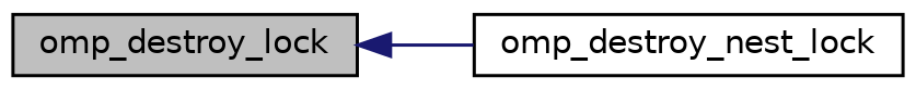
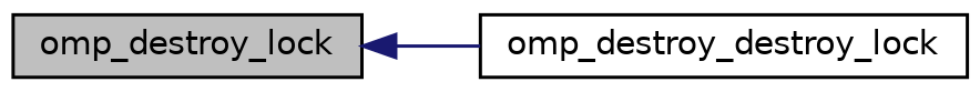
  digraph {
    rankdir=LR
    node [color=black fontname=Helvetica fontsize=10 shape=record style=filled]
    n1 [fillcolor=grey75 fontcolor=black height=0.2 label=omp_destroy_lock width=0.4]
-   n2 [fillcolor=white height=0.2 label=omp_destroy_nest_lock width=0.4]
+   n2 [fillcolor=white height=0.2 label=omp_destroy_destroy_lock width=0.4]
    n1 -> n2 [color=midnightblue dir=back fontname=Helvetica fontsize=10 labelfontname=Helvetica labelfontsize=10 style=solid]
  }
